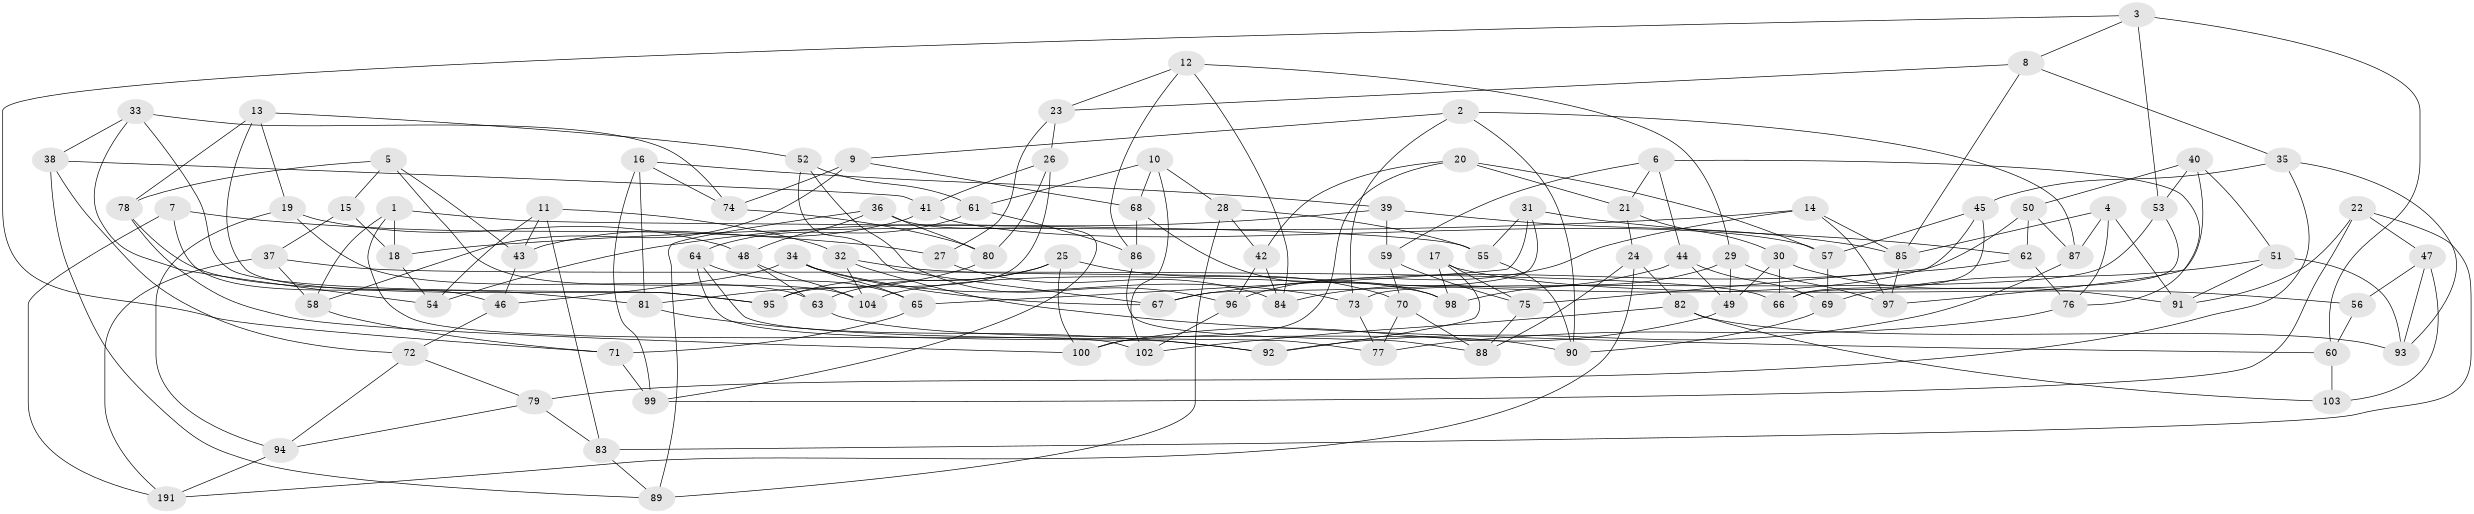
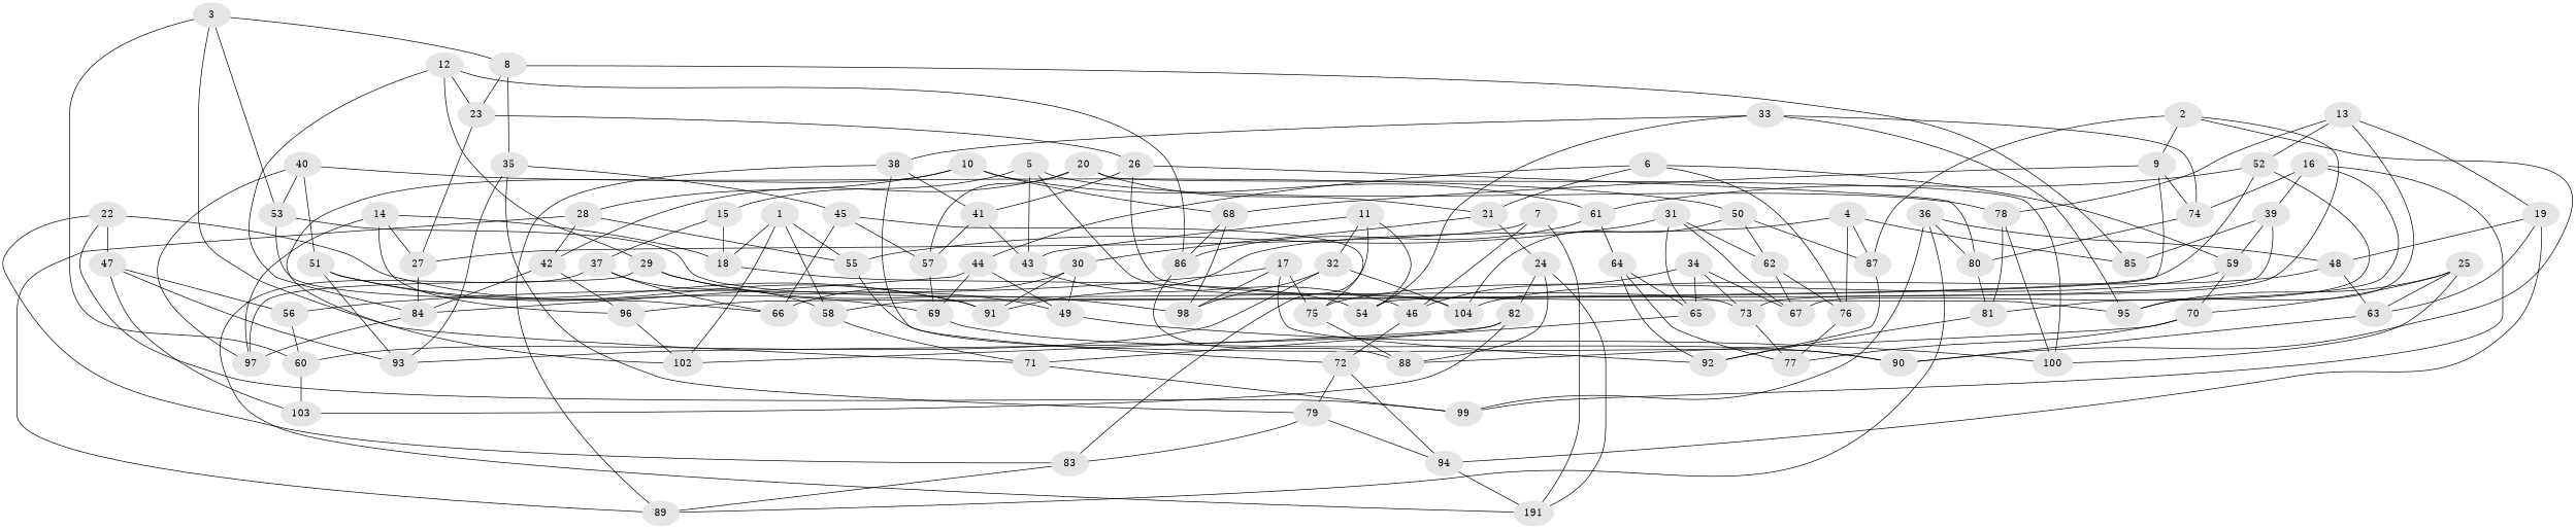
  graph {
    node [color=gray90 style=filled]
    1
    18
    55
    58
    102
    54
    90
    71
    2
    9
    73
    87
    68
    74
    77
    92
    3
    8
    53
    60
    85
    23
    35
    66
    103
    99
    4
    76
    91
    97
    5
    15
    43
    78
    104
    37
    46
    81
    100
    6
    21
    44
    59
    24
    30
    84
    49
    69
    75
    70
    7
    27
    n53 [label=191]
    72
    26
    45
    79
    93
    86
    98
    80
    10
    28
    61
    42
    89
    64
    11
    32
    83
    12
    29
    88
    13
    19
    52
    95
    48
    63
    94
    96
    67
    14
    16
    39
    17
    56
    20
    57
    82
    22
    47
    41
    25
    31
    62
    65
    33
    38
    34
    36
    40
    50
    51
    1 -- 18
    1 -- 55
    1 -- 58
    1 -- 102
    18 -- 54
    55 -- 90
    58 -- 71
    71 -- 99
    2 -- 90
    2 -- 9
    2 -- 73
    2 -- 87
    9 -- 58
    9 -- 68
    9 -- 74
    73 -- 77
    87 -- 92
    68 -- 86
    68 -- 98
    74 -- 80
    3 -- 71
    3 -- 8
    3 -- 53
    3 -- 60
    8 -- 85
    8 -- 23
    8 -- 35
    53 -- 73
    53 -- 66
    60 -- 103
-   85 -- 97
+   84 -- 97
    23 -- 27
    23 -- 26
    35 -- 45
    35 -- 79
    35 -- 93
    4 -- 87
    4 -- 85
    4 -- 76
    4 -- 91
    76 -- 77
    5 -- 15
    5 -- 43
    5 -- 78
    5 -- 104
    15 -- 18
    15 -- 37
    43 -- 46
    78 -- 81
    78 -- 100
    37 -- 58
    37 -- 66
    37 -- n53
    46 -- 72
    81 -- 92
    6 -- 76
    6 -- 21
    6 -- 44
    6 -- 59
    21 -- 24
    21 -- 30
    44 -- 84
    44 -- 49
    44 -- 69
    59 -- 75
    59 -- 70
    24 -- n53
    24 -- 88
    24 -- 82
    30 -- 66
    30 -- 91
    30 -- 49
    49 -- 100
    69 -- 90
    75 -- 88
    70 -- 77
    70 -- 88
    7 -- 46
    7 -- 27
    7 -- n53
    27 -- 84
    72 -- 79
    72 -- 94
    26 -- 80
    26 -- 95
    26 -- 41
    45 -- 66
    45 -- 75
    45 -- 57
    79 -- 83
    79 -- 94
    86 -- 88
    80 -- 81
    10 -- 102
    10 -- 68
    10 -- 28
    10 -- 61
    28 -- 55
    28 -- 42
    28 -- 89
    61 -- 86
    61 -- 64
    42 -- 84
    42 -- 96
    64 -- 77
    64 -- 92
    64 -- 65
    11 -- 54
    11 -- 43
    11 -- 32
    11 -- 83
    32 -- 60
    32 -- 104
    32 -- 98
    83 -- 89
    12 -- 23
    12 -- 84
    12 -- 86
    12 -- 29
    29 -- 97
    29 -- 49
    29 -- 98
    13 -- 78
    13 -- 19
    13 -- 52
    13 -- 95
    19 -- 48
    19 -- 63
    19 -- 94
    52 -- 61
    52 -- 96
    52 -- 67
    48 -- 104
    48 -- 63
    63 -- 90
    94 -- n53
    96 -- 102
    14 -- 18
    14 -- 97
-   14 -- 85
+   14 -- 27
    14 -- 96
    16 -- 74
    16 -- 99
    16 -- 81
    16 -- 39
    39 -- 54
    39 -- 85
    39 -- 59
    17 -- 92
    17 -- 75
    17 -- 98
    17 -- 56
    56 -- 60
    20 -- 100
    20 -- 21
    20 -- 42
    20 -- 57
    57 -- 69
    82 -- 102
    82 -- 103
    82 -- 93
    22 -- 99
    22 -- 91
    22 -- 83
    22 -- 47
    47 -- 103
    47 -- 93
    47 -- 56
    41 -- 43
    41 -- 57
    25 -- 100
    25 -- 70
    25 -- 95
    25 -- 63
    31 -- 55
    31 -- 67
    31 -- 62
    31 -- 65
    62 -- 76
    62 -- 67
    65 -- 71
    33 -- 54
    33 -- 74
    33 -- 95
    33 -- 38
    38 -- 72
    38 -- 89
    38 -- 41
    34 -- 73
    34 -- 46
    34 -- 67
    34 -- 65
    36 -- 99
    36 -- 80
    36 -- 89
    36 -- 48
    40 -- 53
    40 -- 97
    40 -- 50
    40 -- 51
    50 -- 87
    50 -- 104
    50 -- 62
    51 -- 91
    51 -- 69
    51 -- 93
  }
